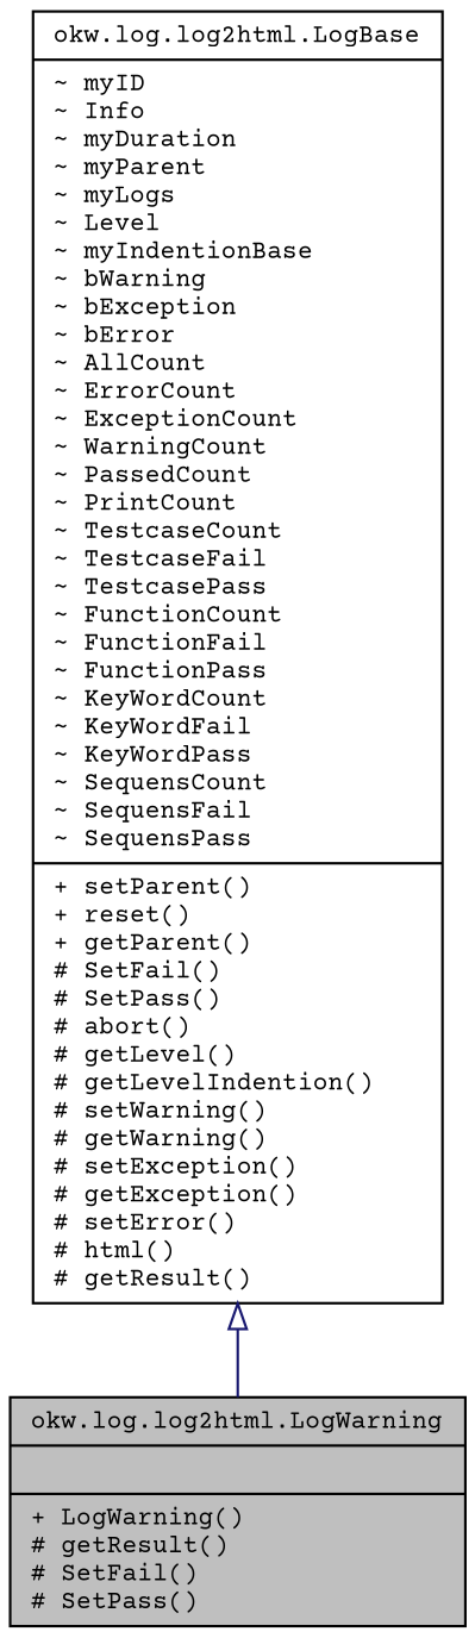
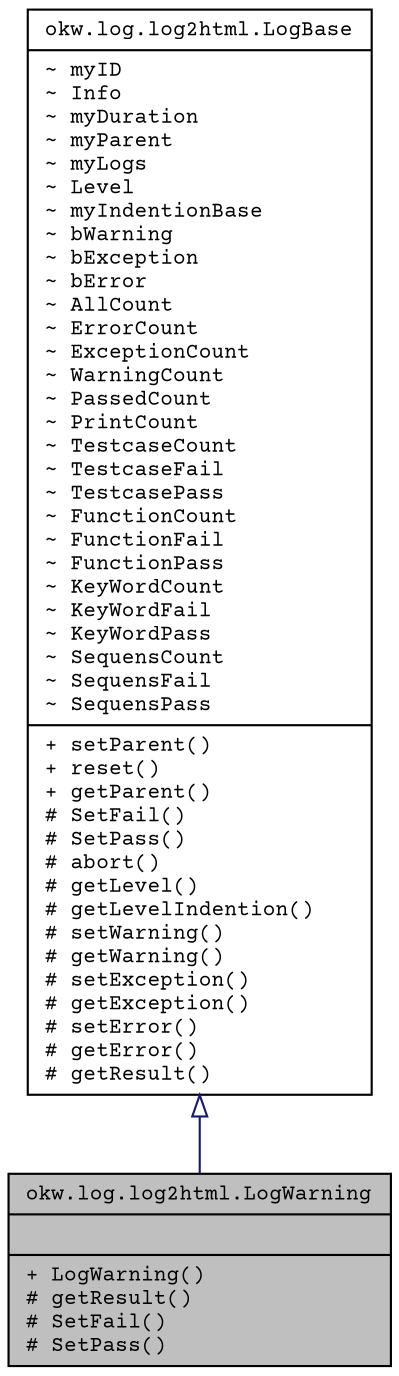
  digraph {
    fontname="Courier Prime"
    node [color=black fontname="Courier Prime" fontsize=10 shape=record style=filled]
    n1 [fillcolor=grey75 fontcolor=black height=0.2 label="{okw.log.log2html.LogWarning\n||+ LogWarning()\l# getResult()\l# SetFail()\l# SetPass()\l}" width=0.4]
-   n2 [fillcolor=white height=0.2 label="{okw.log.log2html.LogBase\n|~ myID\l~ Info\l~ myDuration\l~ myParent\l~ myLogs\l~ Level\l~ myIndentionBase\l~ bWarning\l~ bException\l~ bError\l~ AllCount\l~ ErrorCount\l~ ExceptionCount\l~ WarningCount\l~ PassedCount\l~ PrintCount\l~ TestcaseCount\l~ TestcaseFail\l~ TestcasePass\l~ FunctionCount\l~ FunctionFail\l~ FunctionPass\l~ KeyWordCount\l~ KeyWordFail\l~ KeyWordPass\l~ SequensCount\l~ SequensFail\l~ SequensPass\l|+ setParent()\l+ reset()\l+ getParent()\l# SetFail()\l# SetPass()\l# abort()\l# getLevel()\l# getLevelIndention()\l# setWarning()\l# getWarning()\l# setException()\l# getException()\l# setError()\l# html()\l# getResult()\l}" width=0.4]
+   n2 [fillcolor=white height=0.2 label="{okw.log.log2html.LogBase\n|~ myID\l~ Info\l~ myDuration\l~ myParent\l~ myLogs\l~ Level\l~ myIndentionBase\l~ bWarning\l~ bException\l~ bError\l~ AllCount\l~ ErrorCount\l~ ExceptionCount\l~ WarningCount\l~ PassedCount\l~ PrintCount\l~ TestcaseCount\l~ TestcaseFail\l~ TestcasePass\l~ FunctionCount\l~ FunctionFail\l~ FunctionPass\l~ KeyWordCount\l~ KeyWordFail\l~ KeyWordPass\l~ SequensCount\l~ SequensFail\l~ SequensPass\l|+ setParent()\l+ reset()\l+ getParent()\l# SetFail()\l# SetPass()\l# abort()\l# getLevel()\l# getLevelIndention()\l# setWarning()\l# getWarning()\l# setException()\l# getException()\l# setError()\l# getError()\l# getResult()\l}" width=0.4]
    n2 -> n1 [arrowtail=onormal color=midnightblue dir=back fontname="Courier Prime" fontsize=10 labelfontname=Helvetica labelfontsize=10 style=solid]
  }
